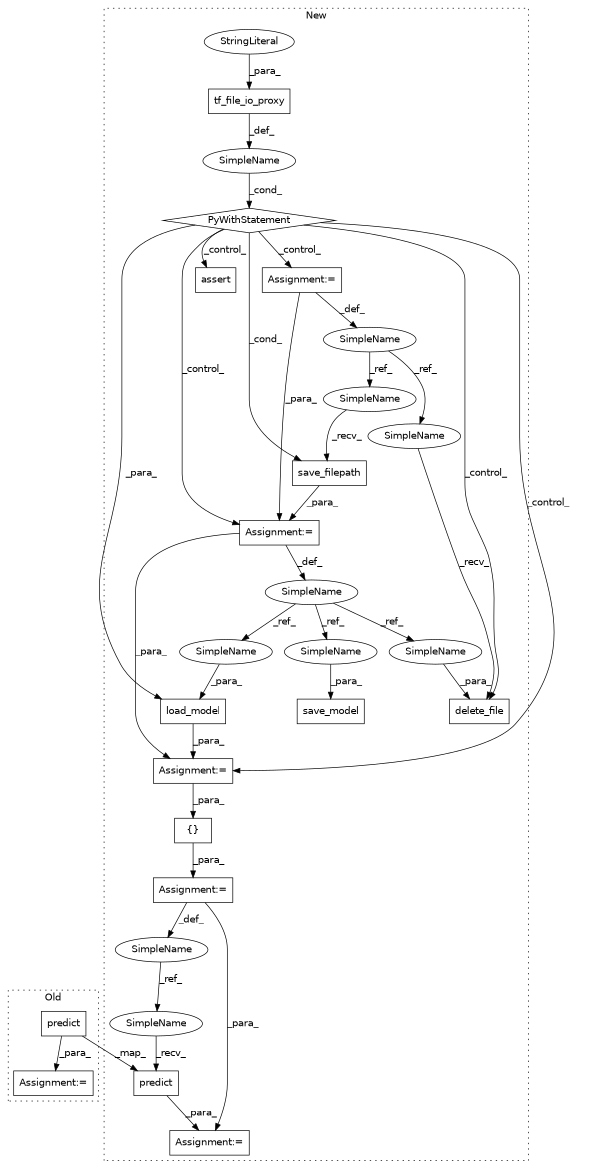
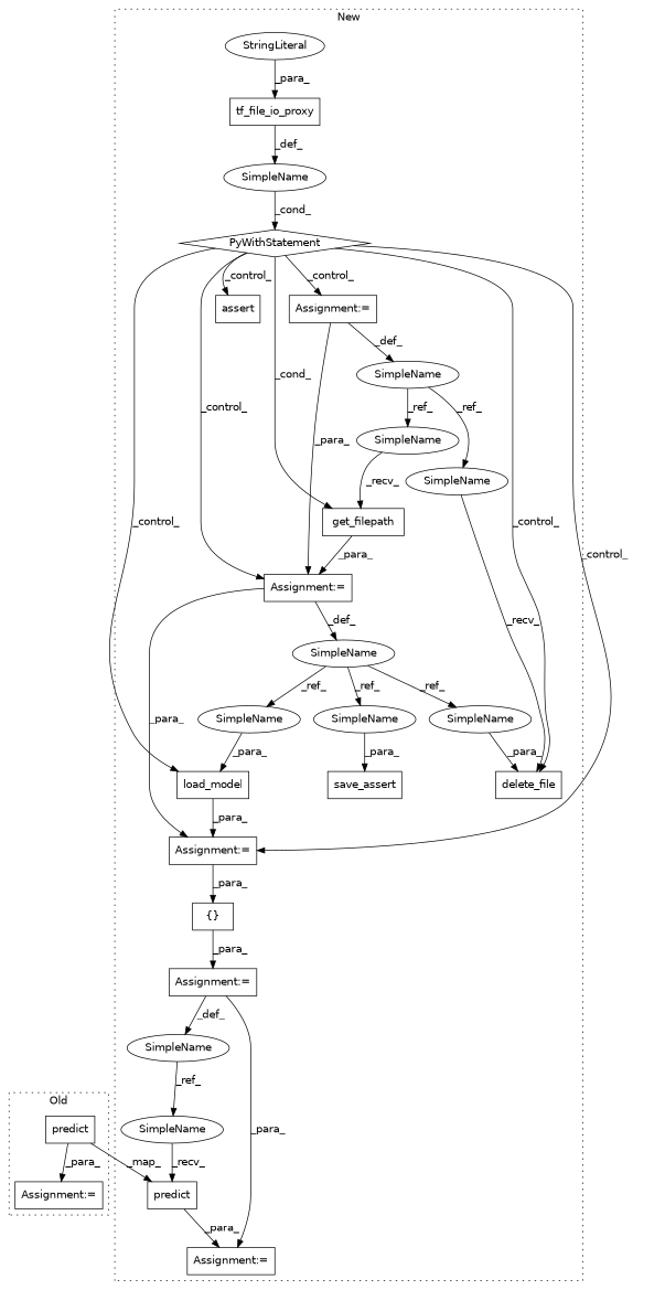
  digraph {
    fontname="DejaVu Sans"
    node [a=42 fontname="DejaVu Sans" l=1 s=6024 shape=box]
    edge [fontname="DejaVu Sans"]
    n1 [a=32 l="8,1" label=predict s="4082,4091"]
    n2 [a=7 label="Assignment:=" s=4075]
    n3 [a=32 l="8,1" label=predict s="6419,6428"]
    n4 [a=7 label="Assignment:=" s=6408]
    n5 [a=4 l="1,1" label="{}" s="6361,6390"]
    n6 [a=32 l="11,1" label=load_model s="6200,6223"]
    n7 [a=32 l="17,1" label=tf_file_io_proxy s="5924,5973"]
    n8 [label=SimpleName shape=ellipse l="" s=""]
    n9 [a=104 l="10,2" label=PyWithStatement s="5914,5974" shape=diamond]
    n10 [l=9 label=SimpleName s=6340 shape=ellipse]
    n11 [a=32 l="12,1" label=delete_file s="6246,6270"]
    n12 [l=12 label=SimpleName s=6045 shape=ellipse]
    n13 [a=32 l="14,1" label=assert s="6151,6177"]
-   n14 [a=32 l="11,1" label=save_model s="6099,6128"]
+   n14 [a=32 l="11,1" label=save_assert s="6099,6128"]
    n15 [a=45 l=32 label=StringLiteral s=5941 shape=ellipse]
    n16 [l=13 label=SimpleName shape=ellipse]
-   n17 [a=32 l="13,1" label=save_filepath s="6072,6090"]
+   n17 [a=32 l="13,1" label=get_filepath s="6072,6090"]
    n18 [a=7 label="Assignment:=" s=6057]
    n19 [a=7 l="53,2" label="Assignment:=" s="6283,6391"]
    n20 [a=7 l=13 label="Assignment:="]
    n21 [a=7 label="Assignment:=" s=6199]
    n22 [l=9 label=SimpleName s=6409 shape=ellipse]
    n23 [l=12 label=SimpleName s=6211 shape=ellipse]
    n24 [l=12 label=SimpleName s=6116 shape=ellipse]
    n25 [l=12 label=SimpleName s=6258 shape=ellipse]
    n26 [l=13 label=SimpleName s=6232 shape=ellipse]
    n27 [l=13 label=SimpleName s=6058 shape=ellipse]
    subgraph cluster_1 {
      label=Old
      style=dotted
      n1
      n2
    }
    subgraph cluster_2 {
      label=New
      style=dotted
      n3
      n4
      n5
      n6
      n7
      n8
      n9
      n10
      n11
      n12
      n13
      n14
      n15
      n16
      n17
      n18
      n19
      n20
      n21
      n22
      n23
      n24
      n25
      n26
      n27
    }
    n1 -> n2 [label=_para_]
    n1 -> n3 [label=_map_]
    n3 -> n4 [label=_para_]
    n5 -> n19 [label=_para_]
    n6 -> n21 [label=_para_]
    n7 -> n8 [label=_def_]
    n8 -> n9 [label=_cond_]
-   n9 -> n6 [label=_para_]
+   n9 -> n6 [label=_control_]
    n9 -> n11 [label=_control_]
    n9 -> n13 [label=_control_]
    n9 -> n17 [label=_cond_]
    n9 -> n18 [label=_control_]
    n9 -> n20 [label=_control_]
    n9 -> n21 [label=_control_]
    n10 -> n22 [label=_ref_]
    n12 -> n23 [label=_ref_]
    n12 -> n24 [label=_ref_]
    n12 -> n25 [label=_ref_]
    n15 -> n7 [label=_para_]
    n16 -> n26 [label=_ref_]
    n16 -> n27 [label=_ref_]
    n17 -> n18 [label=_para_]
    n18 -> n12 [label=_def_]
    n18 -> n21 [label=_para_]
    n19 -> n4 [label=_para_]
    n19 -> n10 [label=_def_]
    n20 -> n16 [label=_def_]
    n20 -> n18 [label=_para_]
    n21 -> n5 [label=_para_]
    n22 -> n3 [label=_recv_]
    n23 -> n6 [label=_para_]
    n24 -> n14 [label=_para_]
    n25 -> n11 [label=_para_]
    n26 -> n11 [label=_recv_]
    n27 -> n17 [label=_recv_]
  }
